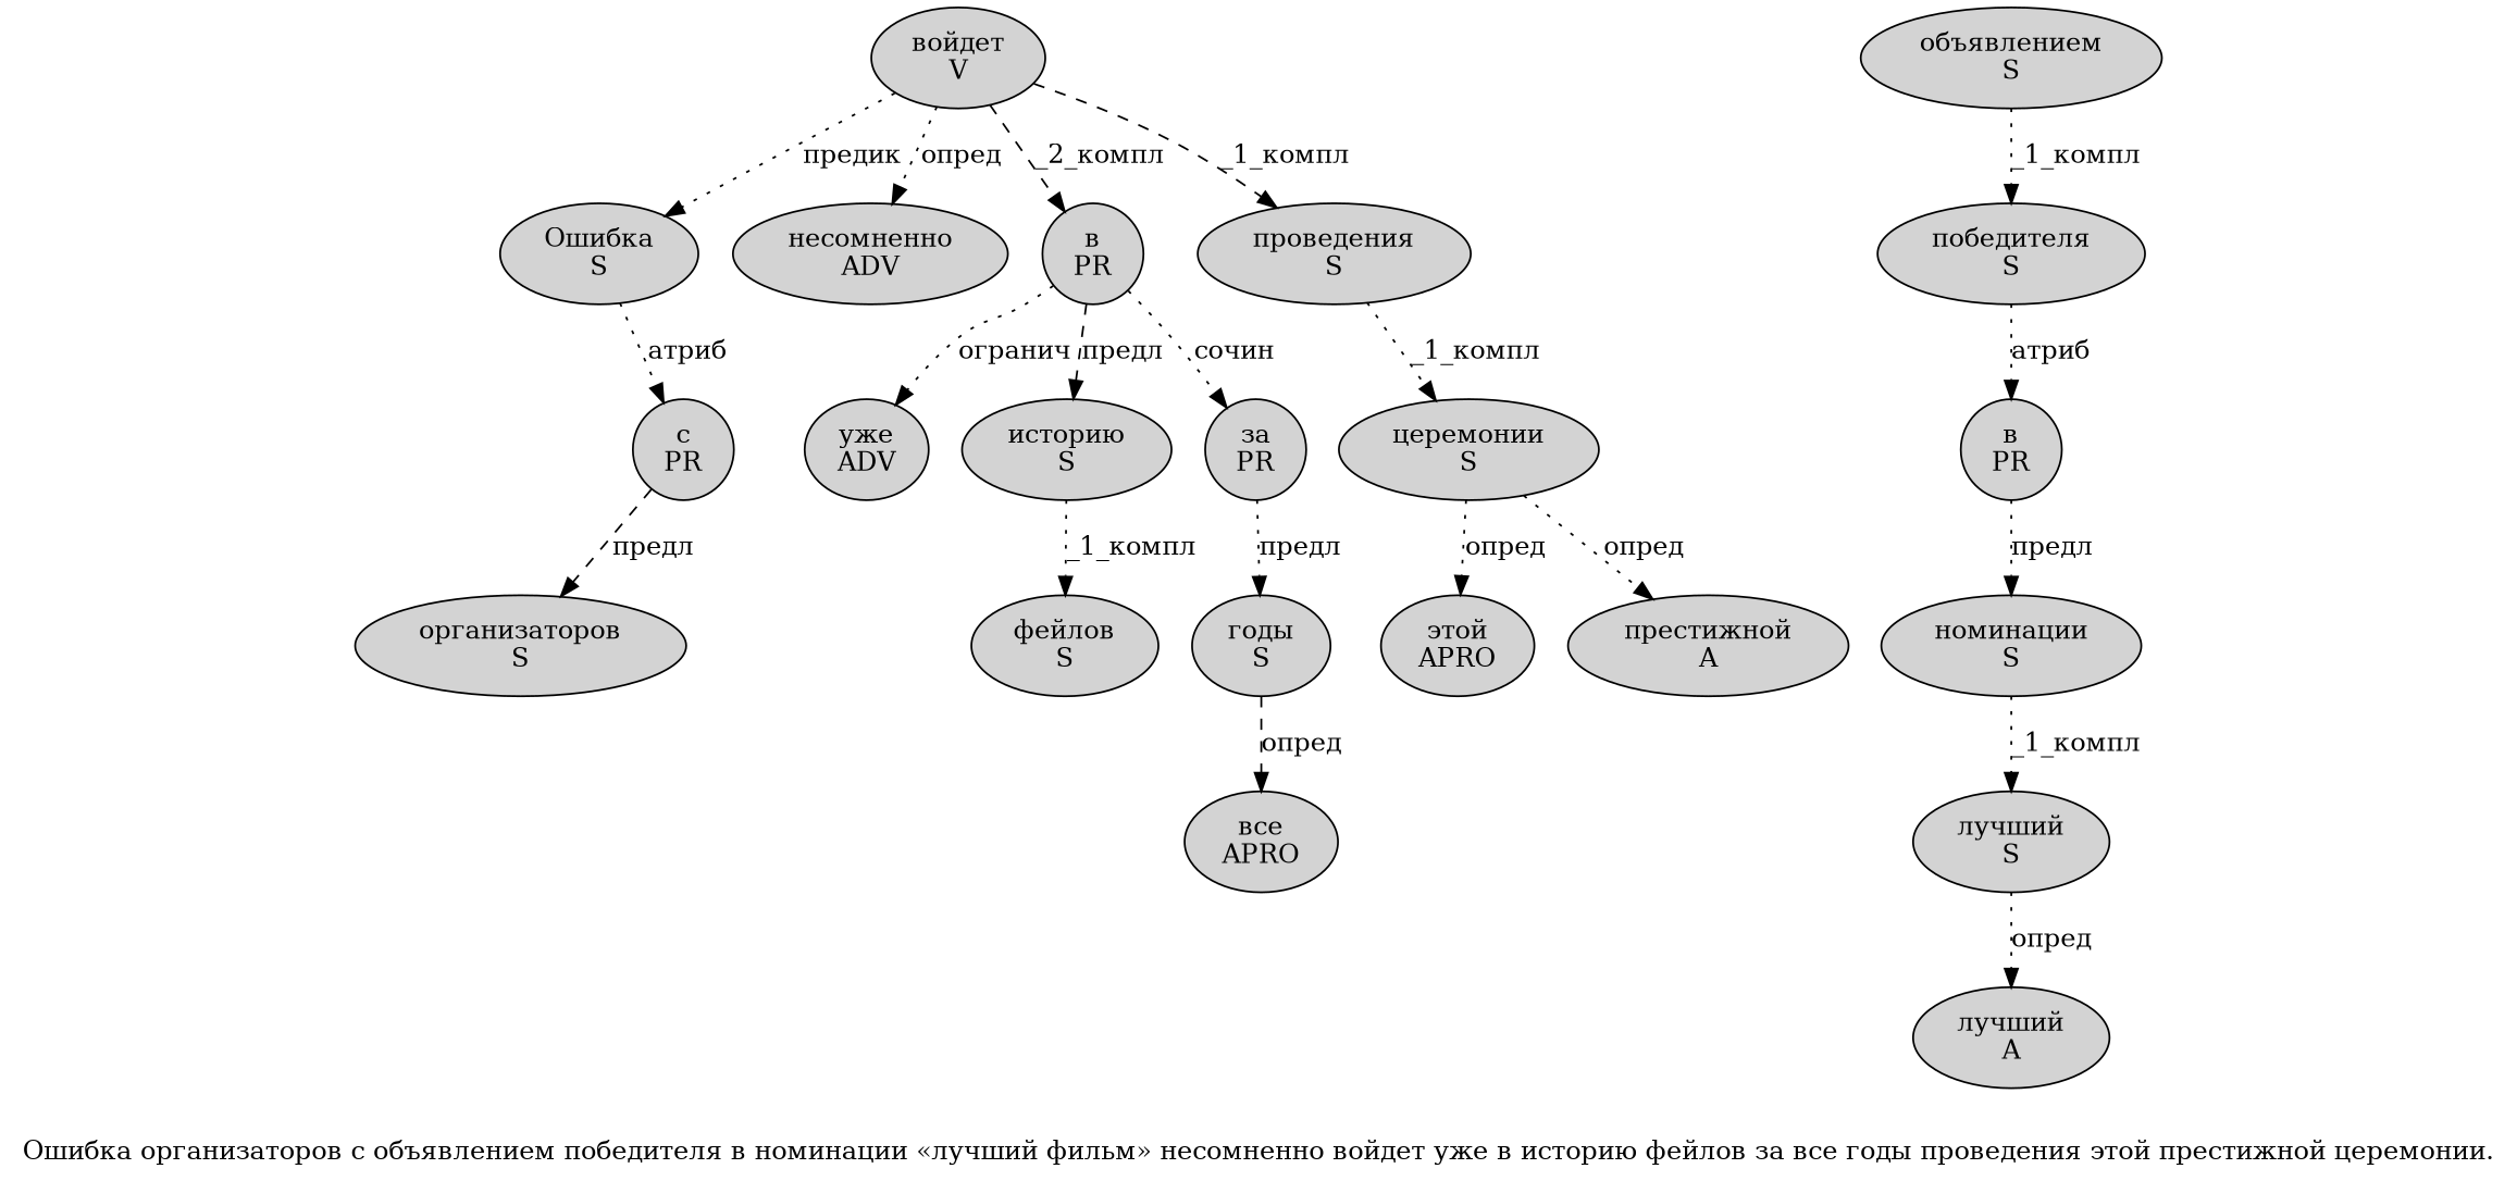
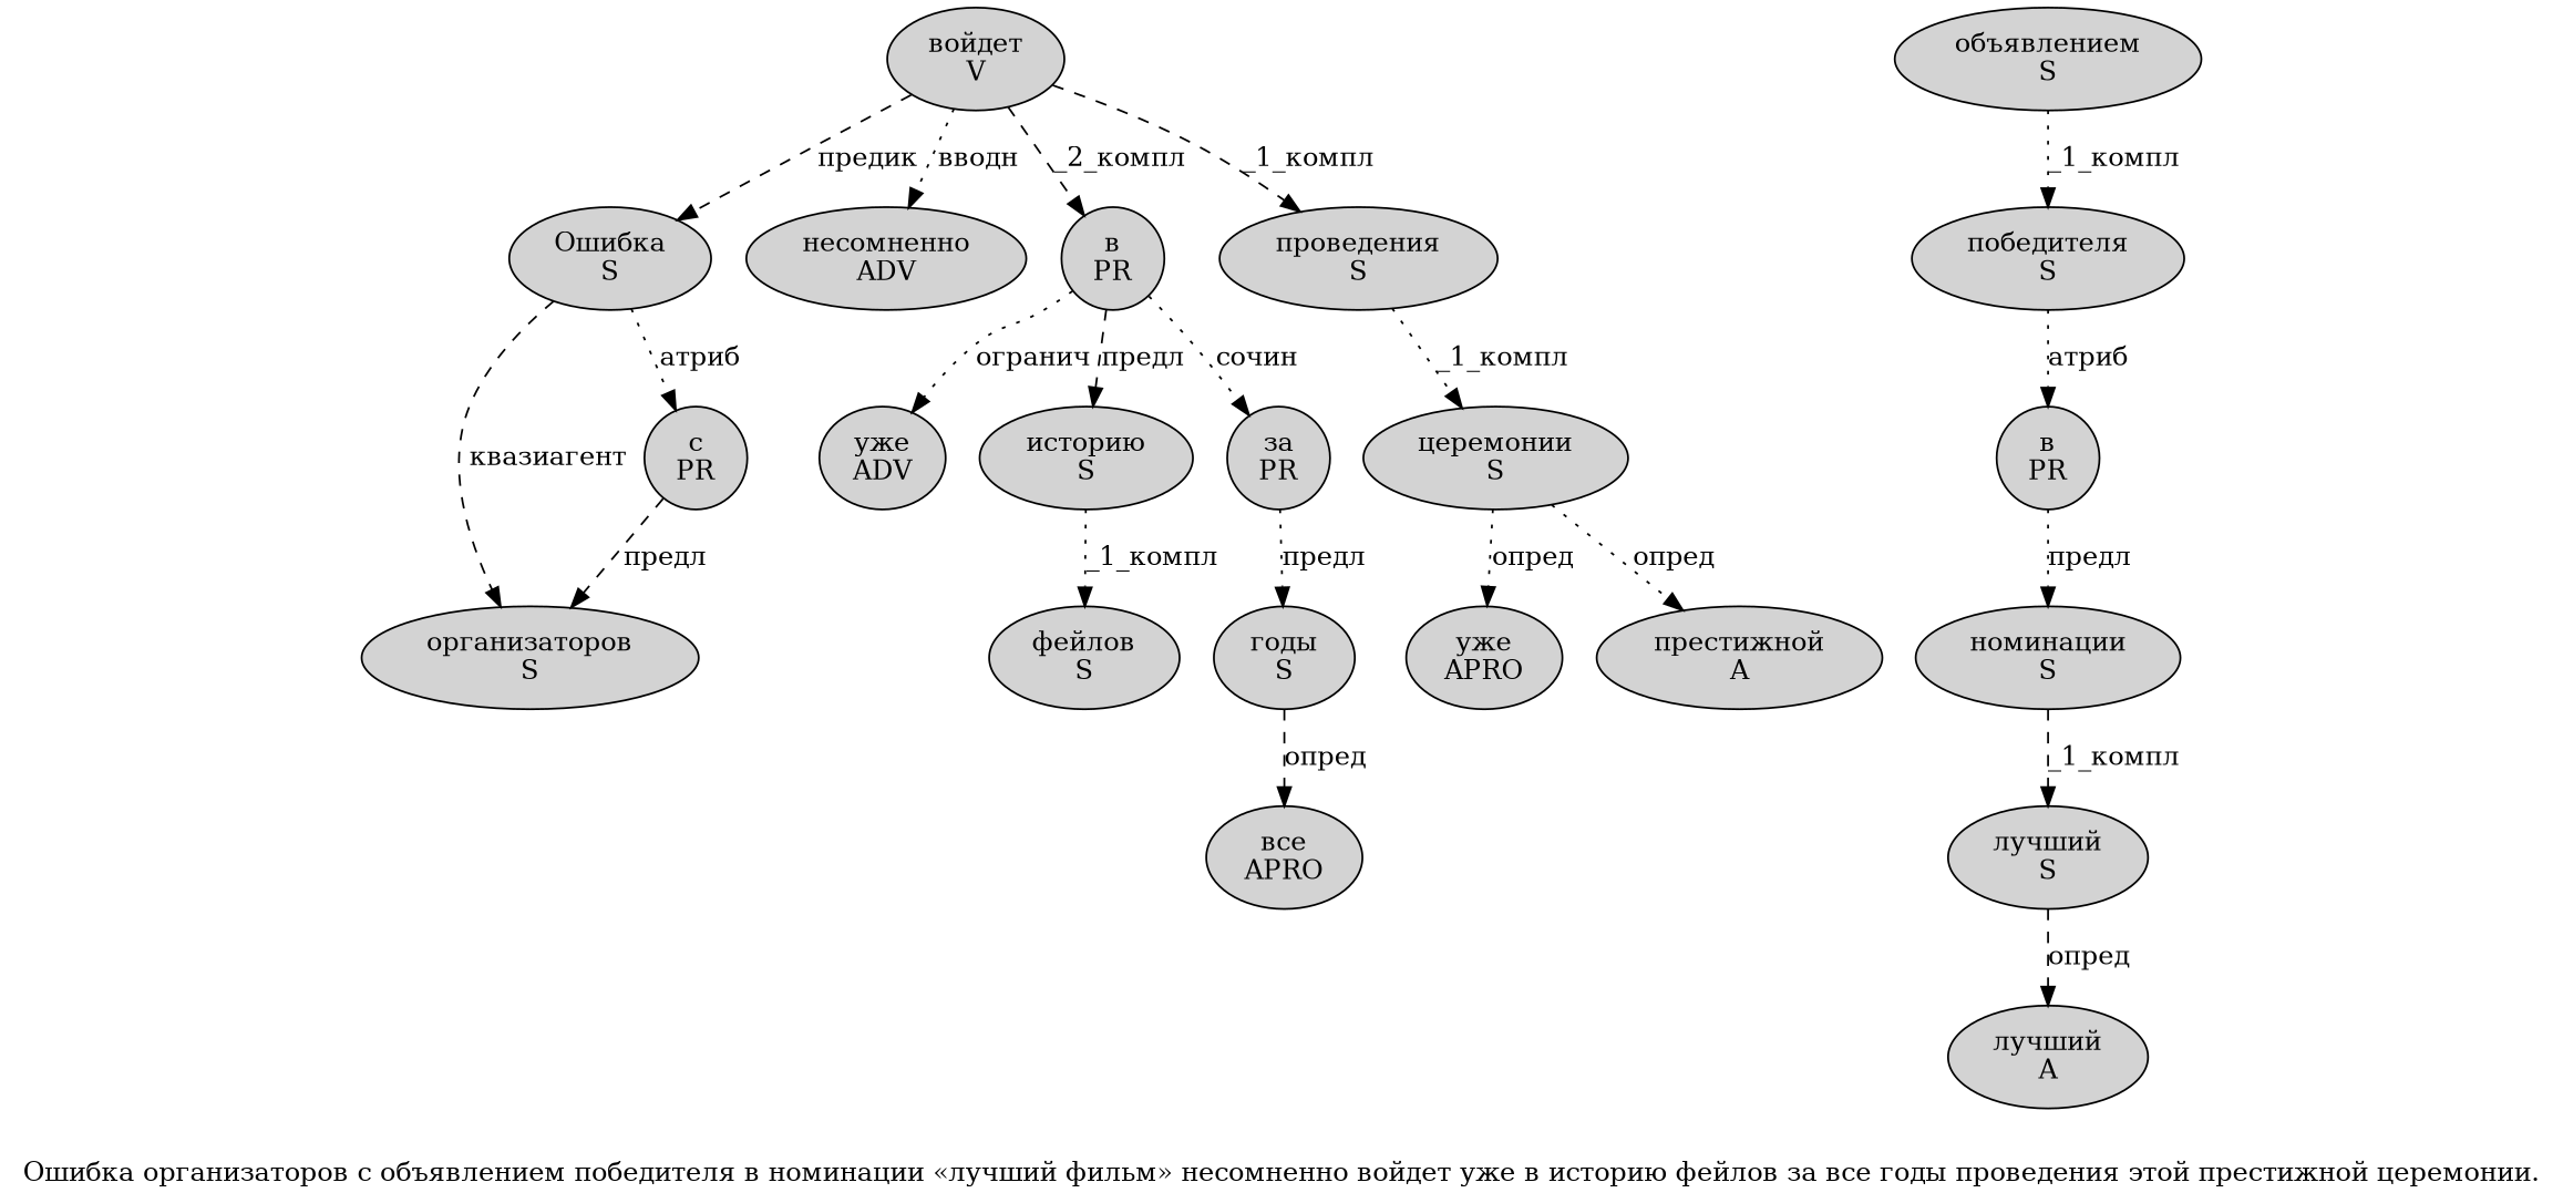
  digraph {
    label="Ошибка организаторов с объявлением победителя в номинации «лучший фильм» несомненно войдет уже в историю фейлов за все годы проведения этой престижной церемонии."
    node [fillcolor=lightgray penwidth=1 shape=ellipse style=filled]
    edge [style=dotted]
    n1 [label="Ошибка\nS"]
    n2 [label="организаторов\nS"]
    n3 [label="с\nPR"]
    n4 [label="объявлением\nS"]
    n5 [label="победителя\nS"]
    n6 [label="в\nPR"]
    n7 [label="номинации\nS"]
    n8 [label="лучший\nS"]
    n9 [label="лучший\nA"]
    n10 [label="несомненно\nADV"]
    n11 [label="войдет\nV"]
    n12 [label="в\nPR"]
    n13 [label="проведения\nS"]
    n14 [label="уже\nADV"]
    n15 [label="историю\nS"]
    n16 [label="за\nPR"]
    n17 [label="церемонии\nS"]
    n18 [label="фейлов\nS"]
    n19 [label="годы\nS"]
    n20 [label="все\nAPRO"]
-   n21 [label="этой\nAPRO"]
+   n21 [label="уже\nAPRO"]
    n22 [label="престижной\nA"]
+   n1 -> n2 [label="квазиагент" style=dashed]
    n1 -> n3 [label="атриб"]
    n3 -> n2 [label="предл" style=dashed]
    n4 -> n5 [label="_1_компл"]
    n5 -> n6 [label="атриб"]
    n6 -> n7 [label="предл"]
-   n7 -> n8 [label="_1_компл"]
-   n8 -> n9 [label="опред"]
-   n11 -> n1 [label="предик"]
-   n11 -> n10 [label="опред"]
+   n7 -> n8 [label="_1_компл" style=dashed]
+   n8 -> n9 [label="опред" style=dashed]
+   n11 -> n1 [label="предик" style=dashed]
+   n11 -> n10 [label="вводн"]
    n11 -> n12 [label="_2_компл" style=dashed]
    n11 -> n13 [label="_1_компл" style=dashed]
    n12 -> n14 [label="огранич"]
    n12 -> n15 [label="предл" style=dashed]
    n12 -> n16 [label="сочин"]
    n13 -> n17 [label="_1_компл"]
    n15 -> n18 [label="_1_компл"]
    n16 -> n19 [label="предл"]
    n17 -> n21 [label="опред"]
    n17 -> n22 [label="опред"]
    n19 -> n20 [label="опред" style=dashed]
  }
